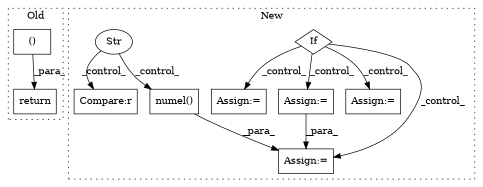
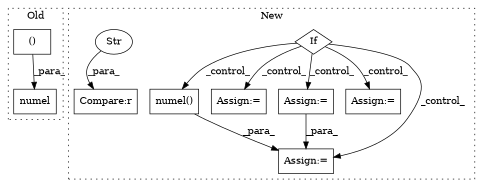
  digraph {
    node [a=68 l=3 s=17836 shape=box]
    n1 [a=54 l=12 label="()" s=17764]
-   n2 [a=93 l=7 label=return s=17755]
+   n2 [a=93 l=7 label=numel s=17755]
    n3 [a=75 l=13 label="numel()" s=18202]
    n4 [label="Assign:=" s=18185]
    n5 [a=96 l=0 label=If shape=diamond]
    n6 [a=40 l=18 label="Compare:r"]
    n7 [a=66 l=7 label=Str s=17847 shape=ellipse]
    n8 [label="Assign:=" s=18436]
    n9 [label="Assign:=" s=18074]
    n10 [label="Assign:=" s=18404]
    subgraph cluster_1 {
      label=Old
      style=dotted
      n1
      n2
    }
    subgraph cluster_2 {
      label=New
      style=dotted
      n3
      n4
      n5
      n6
      n7
      n8
      n9
      n10
    }
    n1 -> n2 [label=_para_]
    n3 -> n4 [label=_para_]
-   n7 -> n3 [label=_control_]
+   n5 -> n3 [label=_control_]
    n5 -> n4 [label=_control_]
    n5 -> n8 [label=_control_]
    n5 -> n9 [label=_control_]
    n5 -> n10 [label=_control_]
-   n7 -> n6 [label=_control_]
+   n7 -> n6 [label=_para_]
    n9 -> n4 [label=_para_]
  }
